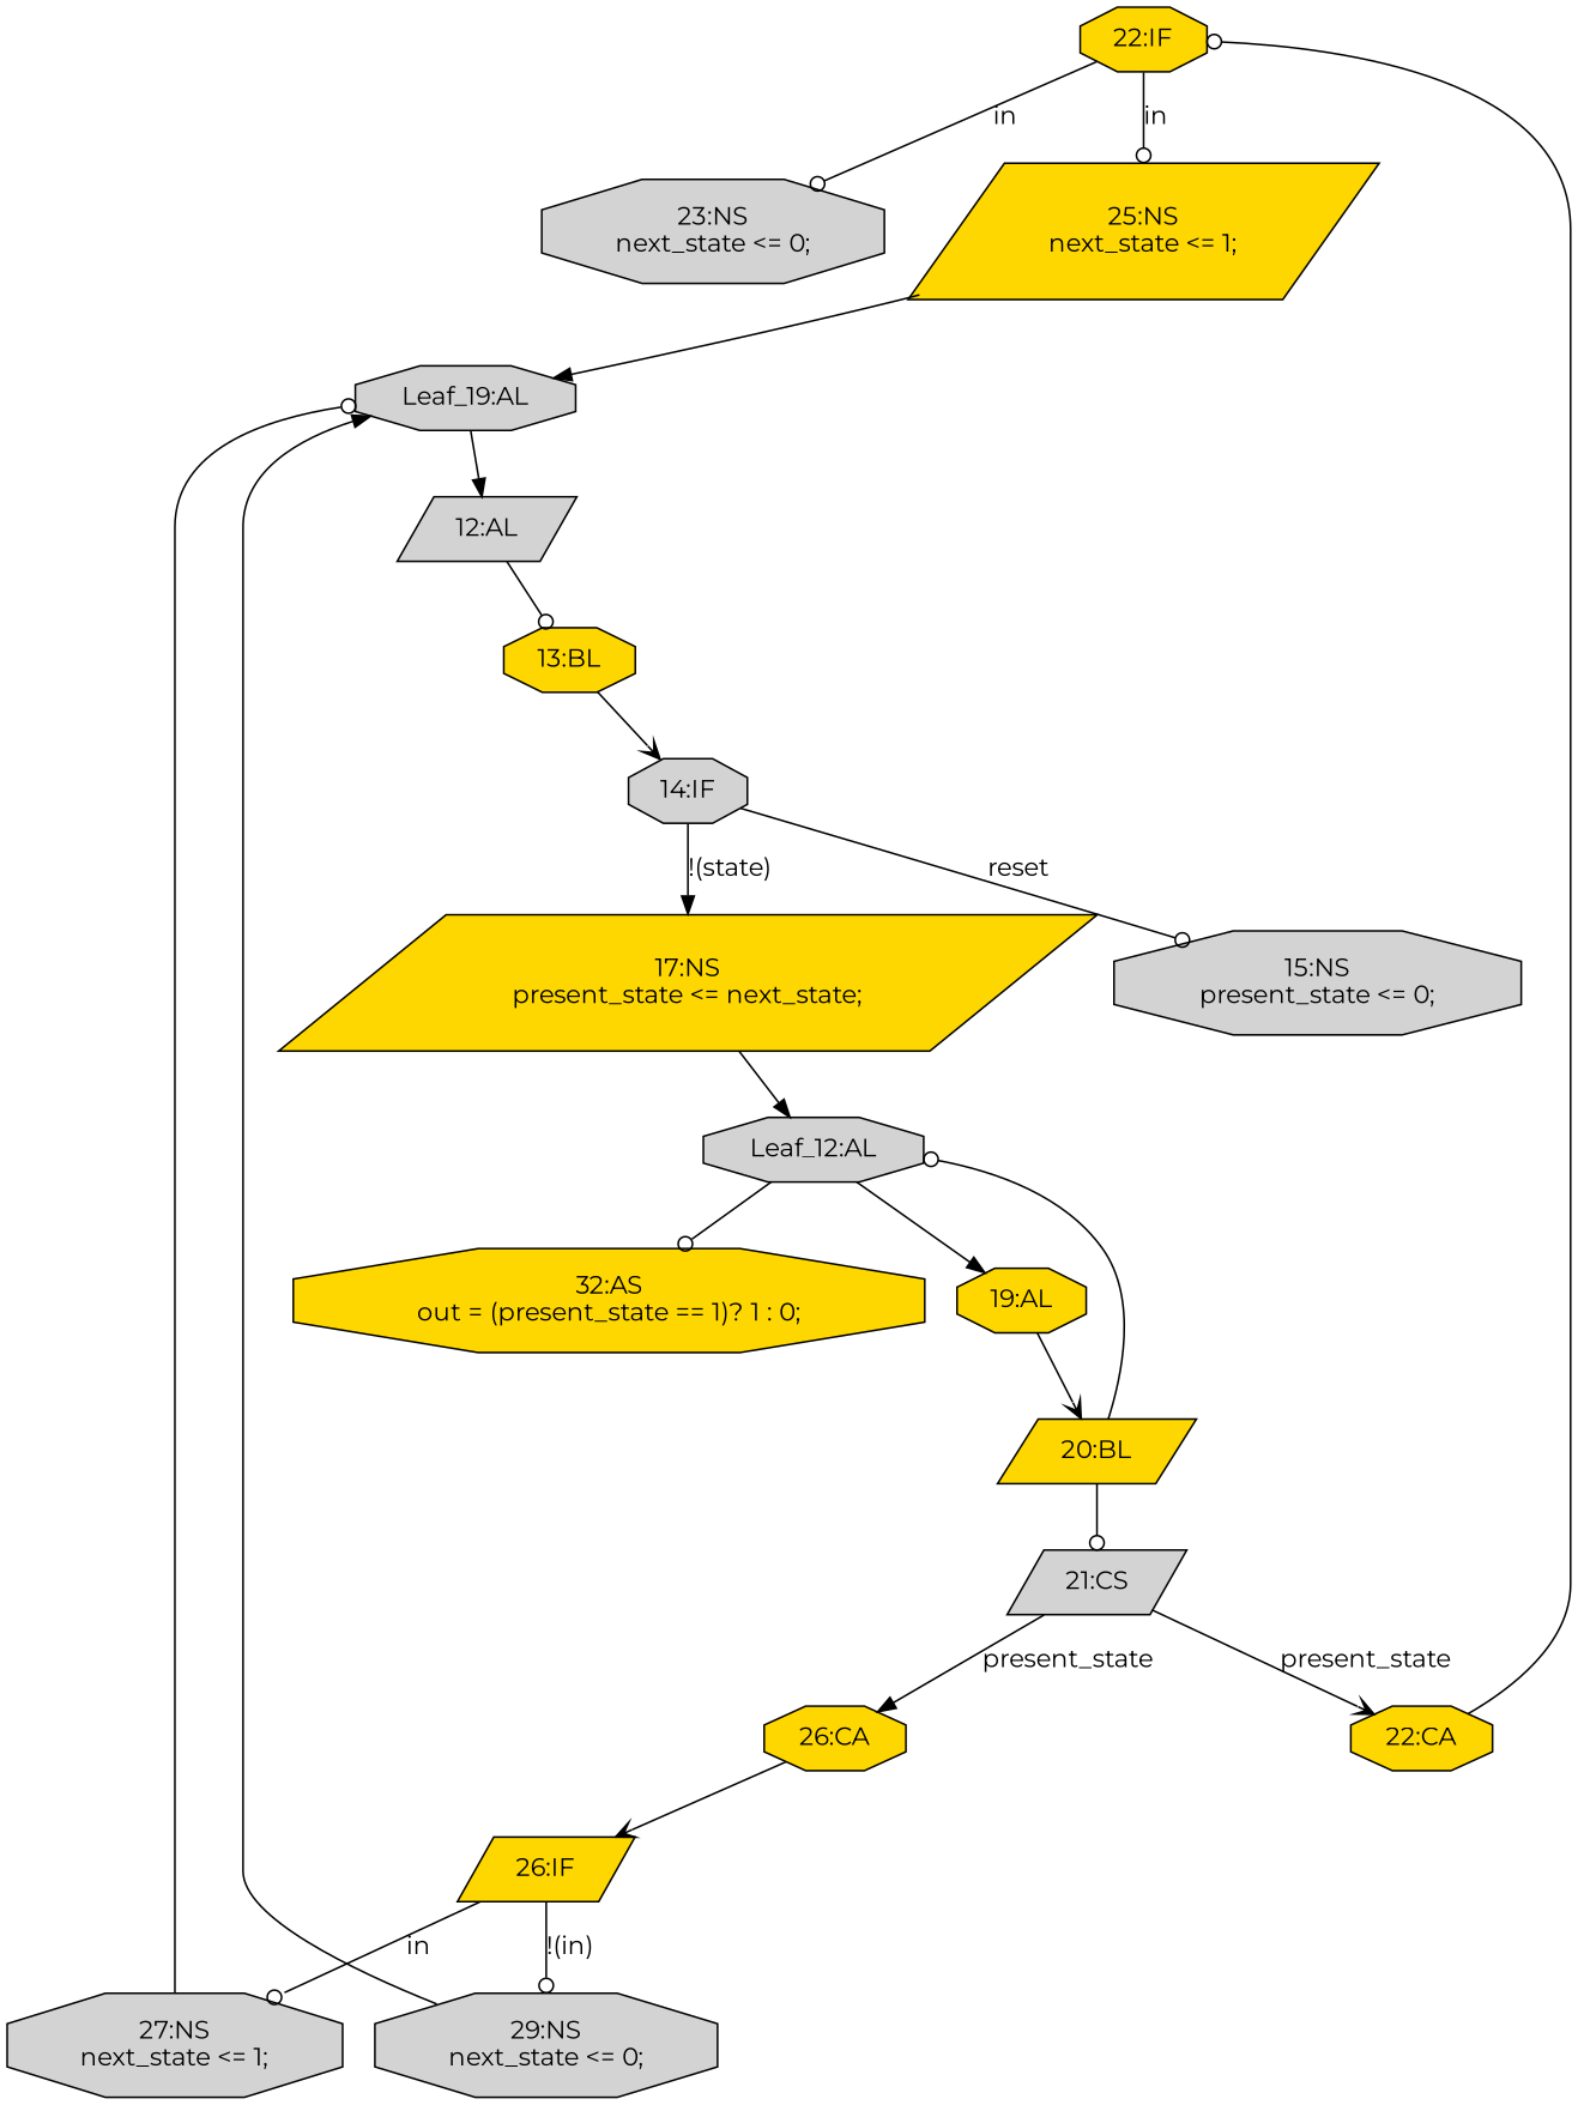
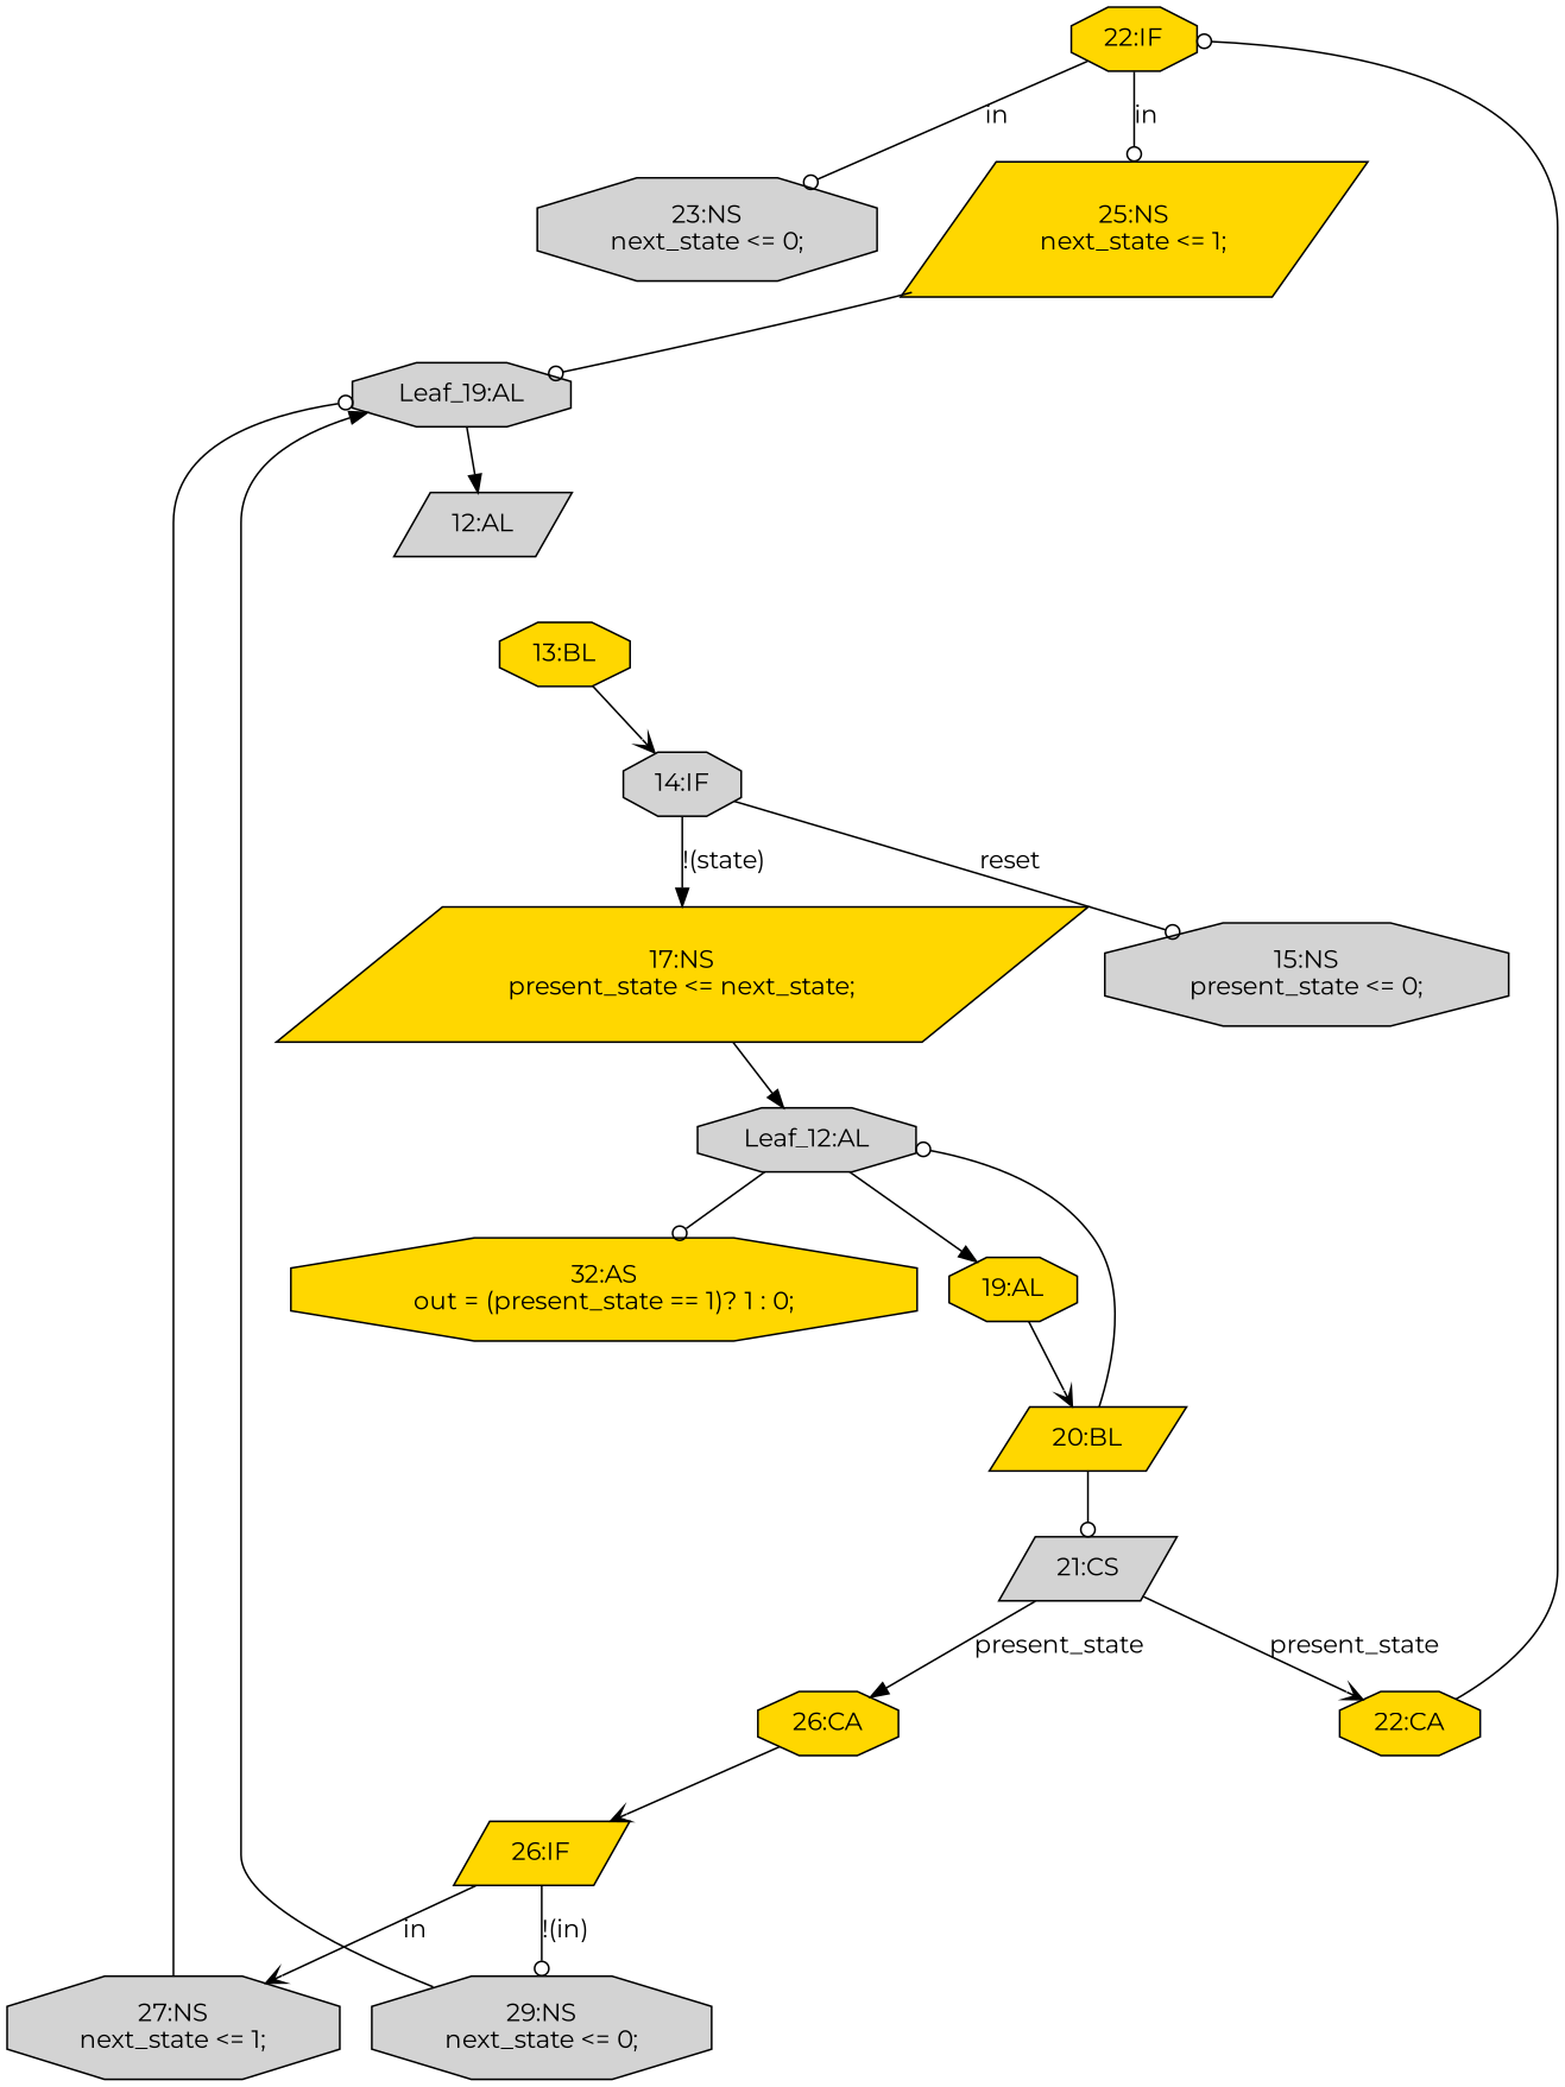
  strict digraph {
    fontname=Montserrat
    node [fillcolor=gold fontname=Montserrat shape=octagon statements="[]" style=filled typ=NonblockingSubstitution]
    edge [arrowhead=odot fontname=Montserrat cond="[]" lineno=None]
    n1 [ast="<pyverilog.vparser.ast.NonblockingSubstitution object at 0x7f0f697e6150>" fillcolor=lightgrey label="23:NS\nnext_state <= 0;" statements="[<pyverilog.vparser.ast.NonblockingSubstitution object at 0x7f0f697e6150>]"]
    n2 [def_var="['next_state']" fillcolor=lightgrey label="Leaf_19:AL" statements="" typ=""]
    n3 [ast="<pyverilog.vparser.ast.Always object at 0x7f0f69796810>" clk_sens=True fillcolor=lightgrey label="12:AL" sens="['clk']" shape=parallelogram typ=Always use_var="['reset', 'next_state']"]
    n4 [ast="<pyverilog.vparser.ast.Block object at 0x7f0f69796bd0>" label="13:BL" typ=Block]
    n5 [ast="<pyverilog.vparser.ast.Block object at 0x7f0f697f1050>" label="20:BL" shape=parallelogram typ=Block]
    n6 [ast="<pyverilog.vparser.ast.CaseStatement object at 0x7f0f697e6650>" fillcolor=lightgrey label="21:CS" shape=parallelogram typ=CaseStatement]
    n7 [def_var="['present_state']" fillcolor=lightgrey label="Leaf_12:AL" statements="" typ=""]
    n8 [ast="<pyverilog.vparser.ast.Case object at 0x7f0f697fd6d0>" label="22:CA" typ=Case]
    n9 [ast="<pyverilog.vparser.ast.Case object at 0x7f0f697e6f50>" label="26:CA" typ=Case]
    n10 [ast="<pyverilog.vparser.ast.IfStatement object at 0x7f0f697e6ad0>" label="22:IF" typ=IfStatement]
    n11 [ast="<pyverilog.vparser.ast.IfStatement object at 0x7f0f69aa0450>" label="26:IF" shape=parallelogram typ=IfStatement]
    n12 [ast="<pyverilog.vparser.ast.NonblockingSubstitution object at 0x7f0f69a46150>" fillcolor=lightgrey label="29:NS\nnext_state <= 0;" statements="[<pyverilog.vparser.ast.NonblockingSubstitution object at 0x7f0f69a46150>]"]
    n13 [ast="<pyverilog.vparser.ast.NonblockingSubstitution object at 0x7f0f697e6290>" label="25:NS\nnext_state <= 1;" shape=parallelogram statements="[<pyverilog.vparser.ast.NonblockingSubstitution object at 0x7f0f697e6290>]"]
    n14 [ast="<pyverilog.vparser.ast.IfStatement object at 0x7f0f697e3890>" fillcolor=lightgrey label="14:IF" typ=IfStatement]
    n15 [ast="<pyverilog.vparser.ast.Assign object at 0x7f0f696983d0>" def_var="['out']" label="32:AS\nout = (present_state == 1)? 1 : 0;" typ=Assign use_var="['present_state']"]
    n16 [ast="<pyverilog.vparser.ast.NonblockingSubstitution object at 0x7f0f697e3e10>" fillcolor=lightgrey label="15:NS\npresent_state <= 0;" statements="[<pyverilog.vparser.ast.NonblockingSubstitution object at 0x7f0f697e3e10>]"]
    n17 [ast="<pyverilog.vparser.ast.Always object at 0x7f0f6afff450>" clk_sens=False label="19:AL" sens="['in', 'present_state']" typ=Always use_var="['present_state', 'in']"]
    n18 [ast="<pyverilog.vparser.ast.NonblockingSubstitution object at 0x7f0f69aa0f90>" fillcolor=lightgrey label="27:NS\nnext_state <= 1;" statements="[<pyverilog.vparser.ast.NonblockingSubstitution object at 0x7f0f69aa0f90>]"]
    n19 [ast="<pyverilog.vparser.ast.NonblockingSubstitution object at 0x7f0f6978e550>" label="17:NS\npresent_state <= next_state;" shape=parallelogram statements="[<pyverilog.vparser.ast.NonblockingSubstitution object at 0x7f0f6978e550>]"]
    n2 -> n3 [arrowhead=normal cond="" lineno=""]
-   n3 -> n4
    n4 -> n14 [arrowhead=vee]
    n5 -> n6
    n5 -> n7
    n6 -> n8 [arrowhead=vee cond="['present_state']" label=present_state lineno=21]
    n6 -> n9 [arrowhead=normal cond="['present_state']" label=present_state lineno=21]
    n7 -> n15 [cond="" lineno=""]
    n7 -> n17 [arrowhead=normal cond="" lineno=""]
    n8 -> n10
    n9 -> n11 [arrowhead=vee]
    n10 -> n1 [cond="['in']" label=in lineno=22]
    n10 -> n13 [cond="['in']" label=in lineno=22]
    n11 -> n12 [cond="['in']" label="!(in)" lineno=26]
-   n11 -> n18 [cond="['in']" label=in lineno=26]
+   n11 -> n18 [arrowhead=vee cond="['in']" label=in lineno=26]
    n12 -> n2 [arrowhead=normal]
-   n13 -> n2 [arrowhead=normal]
+   n13 -> n2
    n14 -> n16 [cond="['reset']" label=reset lineno=14]
    n14 -> n19 [arrowhead=normal cond="['reset']" label="!(state)" lineno=14]
    n17 -> n5 [arrowhead=vee]
    n18 -> n2
    n19 -> n7 [arrowhead=normal]
  }
